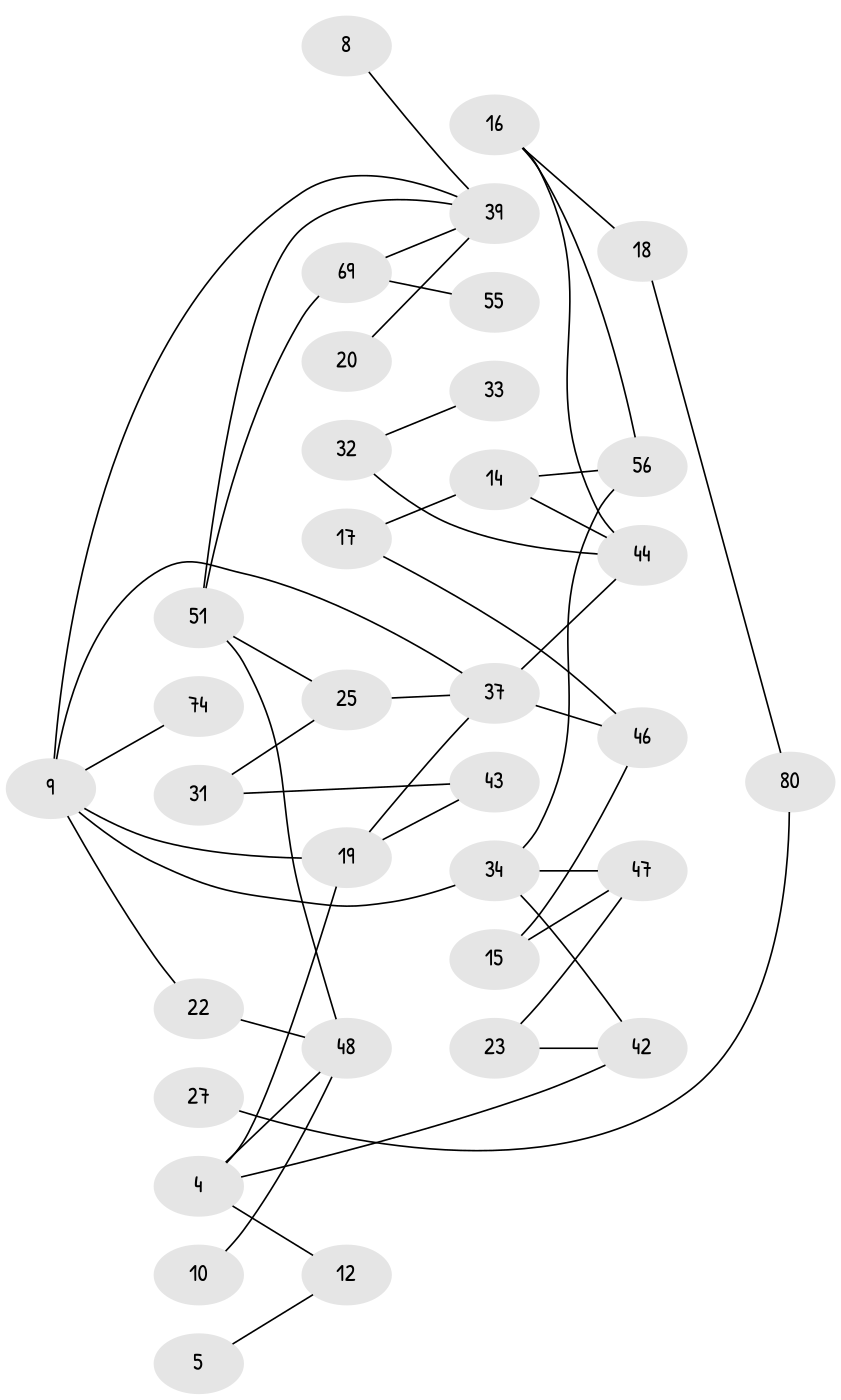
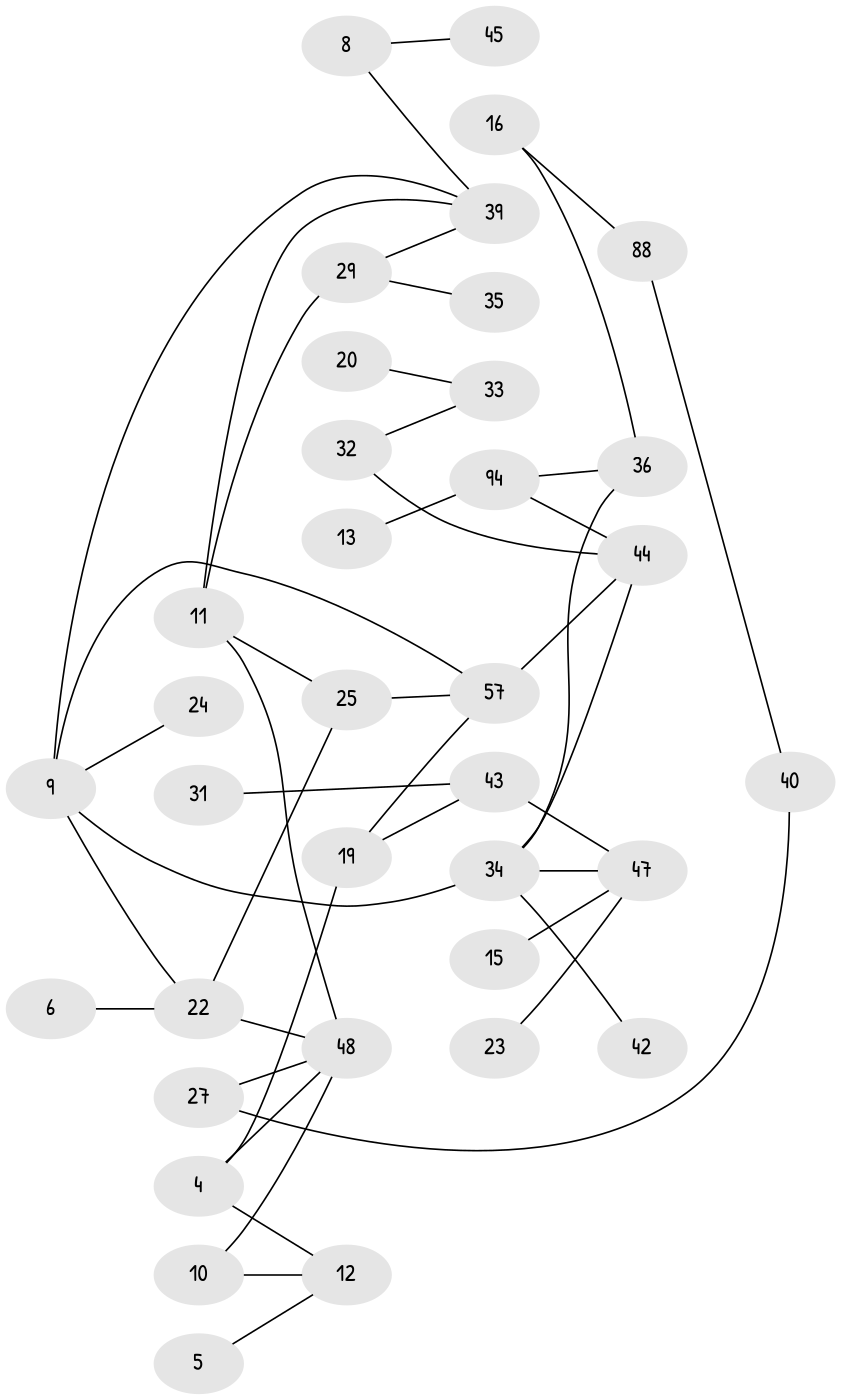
  graph {
    fontname="Patrick Hand"
    rankdir=LR
    node [color=gray90 fontname="Patrick Hand" style=filled]
    edge [fontname="Patrick Hand" weight=1.0]
-   29 [label=69]
+   29
    39
-   35 [label=55]
+   35
    4
    12
    19
    42
    48
-   37
+   37 [label=57]
    43
    5
+   6
    22
    25
    8
+   45
    9
-   24 [label=74]
+   24
    34
    47
-   36 [label=56]
+   36
    n22 [label=44]
-   46
    10
-   11 [label=51]
-   13 [label=17]
-   14
+   11
+   13
+   14 [label=94]
    15
    16
-   18
-   40 [label=80]
+   18 [label=88]
+   40
    20
    23
    27
    31
    32
    33
    29 -- 39
    29 -- 35
    4 -- 12
    4 -- 19
-   4 -- 42
    4 -- 48
    19 -- 37
    19 -- 43
    37 -- n22
-   37 -- 46
+   43 -- 47 [weight=2.0]
    5 -- 12
+   6 -- 22
    22 -- 48
-   31 -- 25
+   22 -- 25
    25 -- 37
    8 -- 39
+   8 -- 45
    9 -- 39
-   9 -- 19
    9 -- 37 [weight=2.0]
    9 -- 22
    9 -- 24
    9 -- 34 [weight=2.0]
    34 -- 42
    34 -- 47
    34 -- 36
-   16 -- n22
+   34 -- n22
+   10 -- 12
    10 -- 48
    11 -- 29 [weight=2.0]
    11 -- 39
    11 -- 48
    11 -- 25
-   13 -- 46
    13 -- 14
    14 -- 36
    14 -- n22 [weight=2.0]
    15 -- 47
-   15 -- 46 [weight=2.0]
    16 -- 36
    16 -- 18
    18 -- 40
-   20 -- 39
-   23 -- 42
+   20 -- 33
    23 -- 47
+   27 -- 48
    27 -- 40
    31 -- 43 [weight=2.0]
    32 -- n22
    32 -- 33
  }
